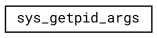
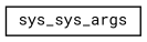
  digraph {
    rankdir=LR
    fontname="Roboto Mono"
-   n1 [color=black fillcolor=white fontname="Roboto Mono" fontsize=10 height=0.2 label=sys_getpid_args shape=record style=filled width=0.4]
+   n1 [color=black fillcolor=white fontname="Roboto Mono" fontsize=10 height=0.2 label=sys_sys_args shape=record style=filled width=0.4]
  }
